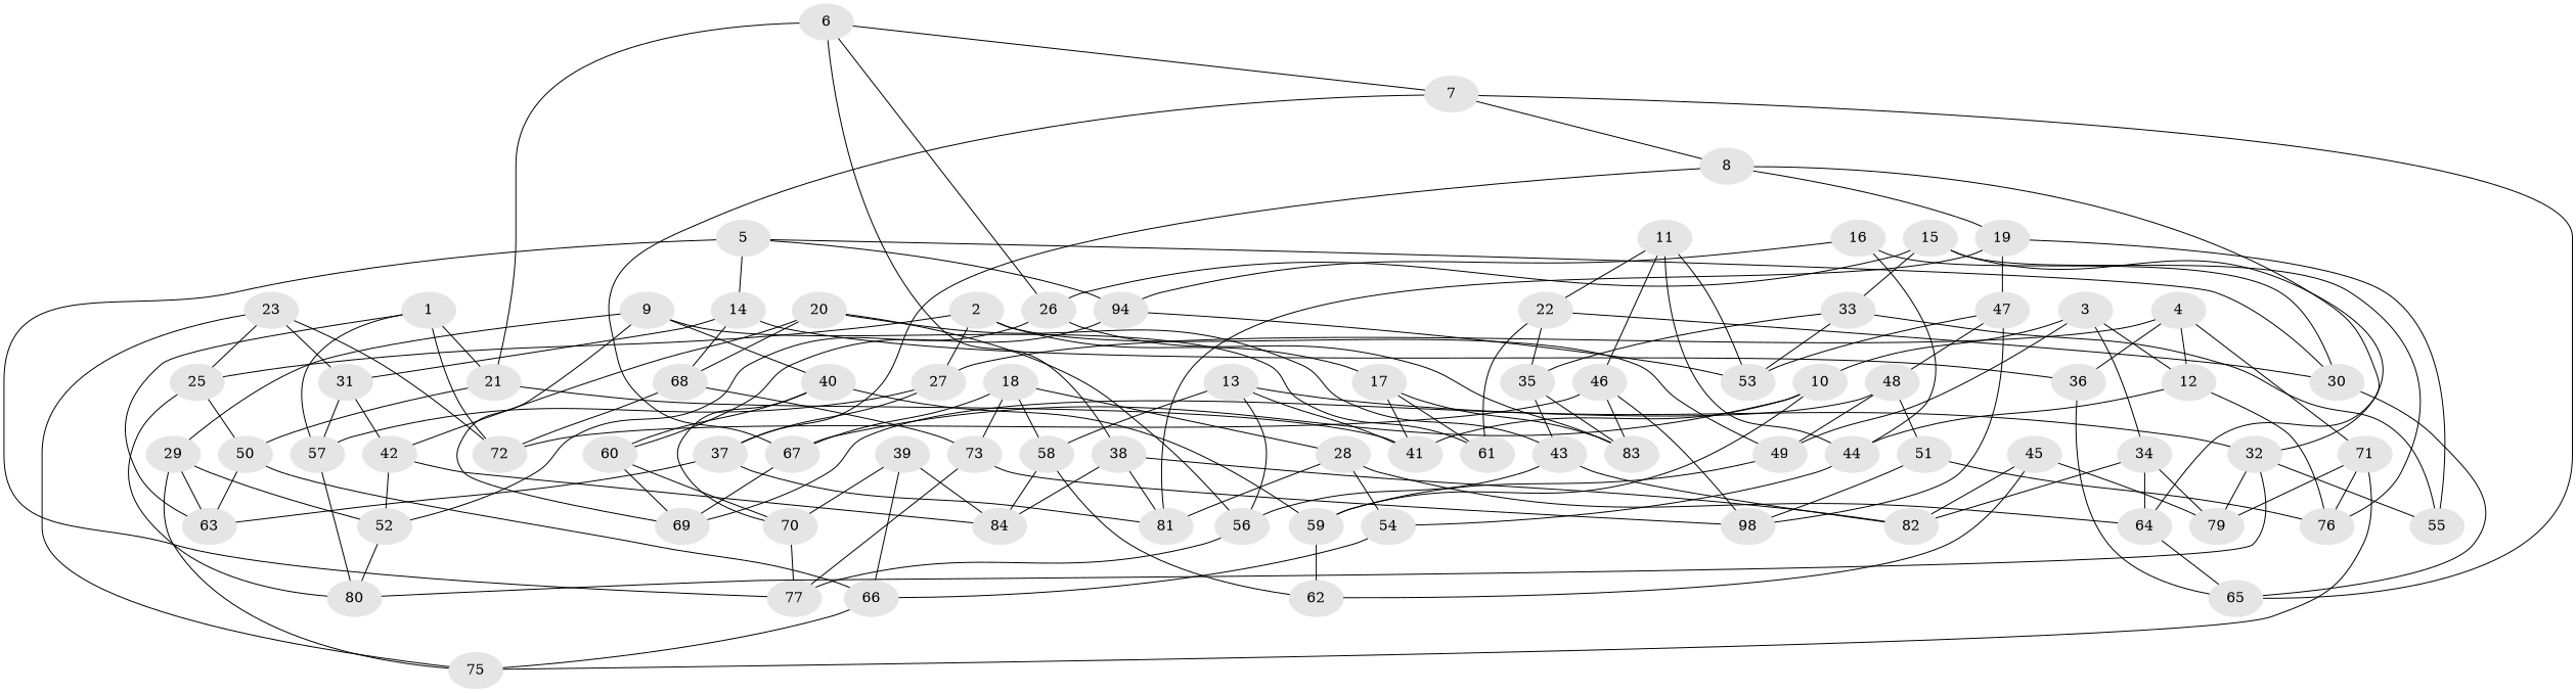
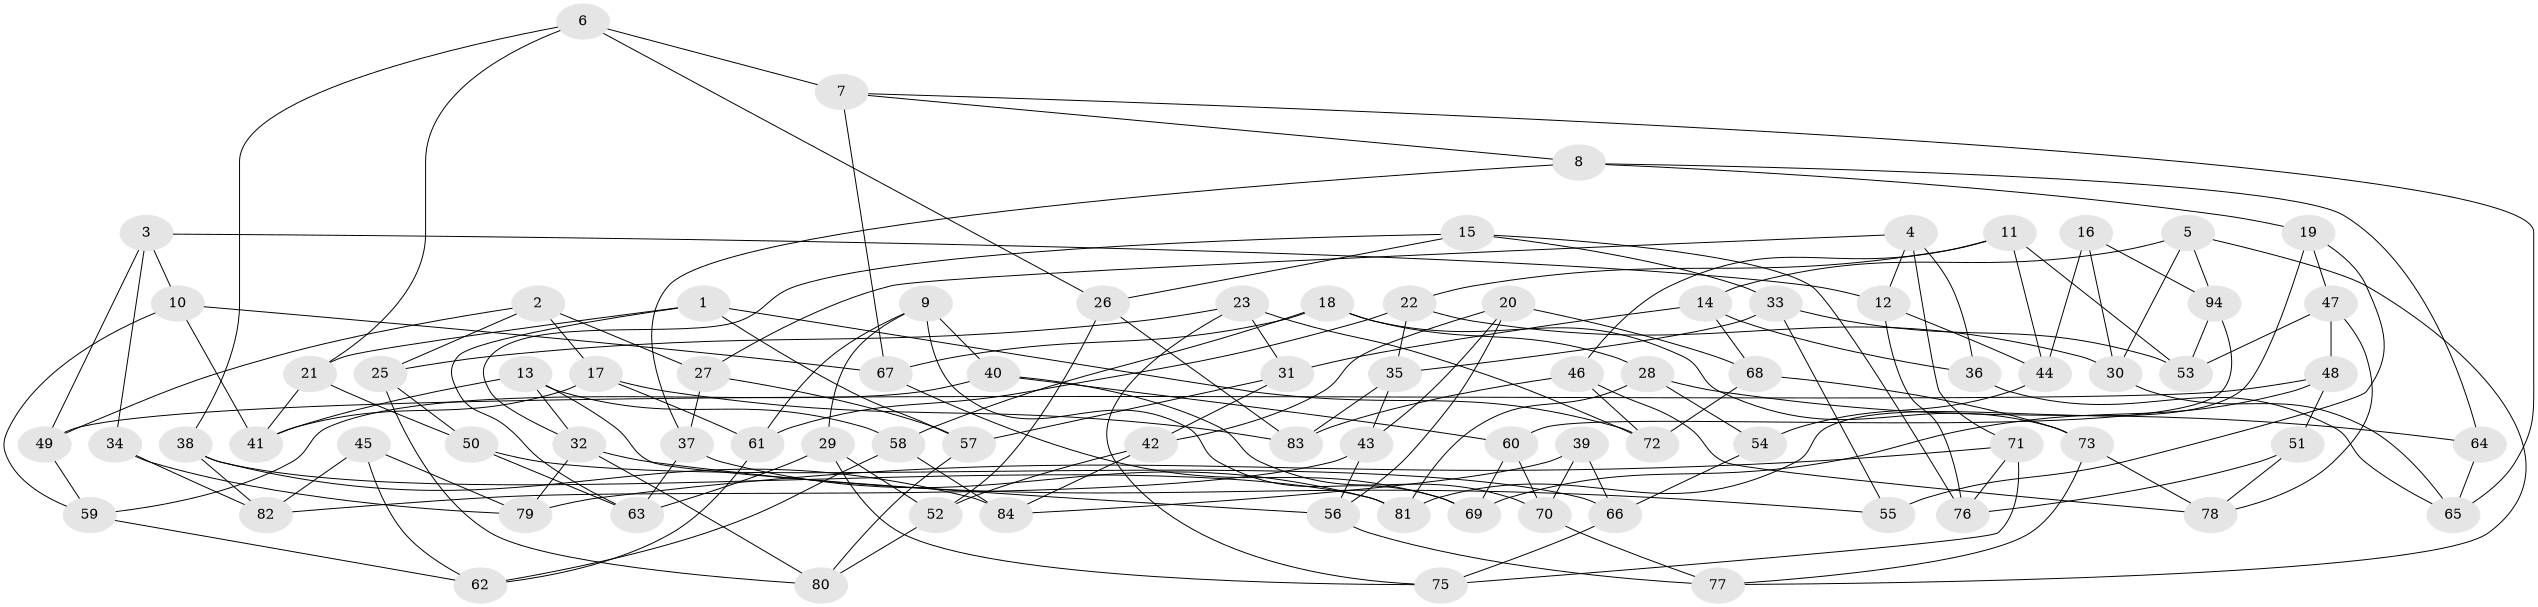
  graph {
    node [color=gray90 style=filled]
    1
    21
    57
    63
    72
    41
    50
    80
    2
    17
    25
    27
    49
    61
    83
    37
    59
    3
    10
    12
    34
    67
    44
    76
    64
    79
    82
    4
    36
    71
    65
    75
    5
    14
    n35 [label=94]
    30
    77
    31
    68
    53
    60
    6
    7
    26
    38
    8
    52
    81
    n49 [label=84]
    19
    69
    47
    55
    9
    29
    40
    70
    62
    11
    22
    46
    35
    54
-   78 [label=98]
+   78
    13
    32
    56
    58
    42
    73
    15
    33
    16
    45
    18
    28
    48
    20
    43
    66
    23
    39
    51
    1 -- 21
    1 -- 57
    1 -- 63
    1 -- 72
    21 -- 41
    21 -- 50
    57 -- 80
    50 -- 63
    50 -- 66
    2 -- 17
    2 -- 25
    2 -- 27
    2 -- 49
    17 -- 41
    17 -- 61
    17 -- 83
    25 -- 50
    25 -- 80
    27 -- 57
    27 -- 37
    49 -- 59
+   61 -- 62
    37 -- 63
    37 -- 81
    59 -- 62
    3 -- 49
    3 -- 10
    3 -- 12
    3 -- 34
    10 -- 41
    10 -- 59
    10 -- 67
    12 -- 44
    12 -- 76
-   34 -- 64
    34 -- 79
    34 -- 82
    67 -- 69
    44 -- 54
    64 -- 65
    4 -- 27
    4 -- 12
    4 -- 36
    4 -- 71
    36 -- 65
    71 -- 76
    71 -- 79
    71 -- 75
    5 -- 14
    5 -- n35
    5 -- 30
    5 -- 77
    14 -- 36
    14 -- 31
    14 -- 68
    n35 -- 53
    n35 -- 60
    30 -- 65
    31 -- 57
    31 -- 42
    68 -- 72
    68 -- 73
    60 -- 69
    60 -- 70
    6 -- 21
    6 -- 7
    6 -- 26
    6 -- 38
    7 -- 67
    7 -- 65
    7 -- 8
    26 -- 83
    26 -- 52
    38 -- 82
    38 -- 81
    38 -- n49
    8 -- 37
    8 -- 64
    8 -- 19
    52 -- 80
    19 -- 81
    19 -- 47
    19 -- 55
    47 -- 53
    47 -- 78
    47 -- 48
    9 -- 61
    9 -- 69
    9 -- 29
    9 -- 40
    29 -- 63
    29 -- 75
    29 -- 52
    40 -- 59
    40 -- 60
    40 -- 70
    70 -- 77
    11 -- 44
    11 -- 53
    11 -- 22
    11 -- 46
    22 -- 61
    22 -- 30
    22 -- 35
    46 -- 72
    46 -- 83
    46 -- 78
    35 -- 83
    35 -- 43
    54 -- 66
    13 -- 41
    13 -- 32
    13 -- 56
    13 -- 58
    32 -- 80
    32 -- 79
    32 -- 55
    56 -- 77
    58 -- n49
    58 -- 62
    42 -- 52
    42 -- n49
    73 -- 77
    73 -- 78
    15 -- 76
    15 -- 26
    15 -- 32
    15 -- 33
    33 -- 53
    33 -- 55
    33 -- 35
    16 -- 44
    16 -- n35
    16 -- 30
    45 -- 79
    45 -- 82
    45 -- 62
    18 -- 67
    18 -- 58
    18 -- 73
    18 -- 28
    28 -- 64
    28 -- 81
    28 -- 54
    48 -- 49
    48 -- 69
    48 -- 51
    20 -- 68
    20 -- 56
    20 -- 42
    20 -- 43
    43 -- 82
    43 -- 56
    66 -- 75
    23 -- 72
    23 -- 25
    23 -- 75
    23 -- 31
    39 -- n49
    39 -- 70
    39 -- 66
    51 -- 76
    51 -- 78
  }
